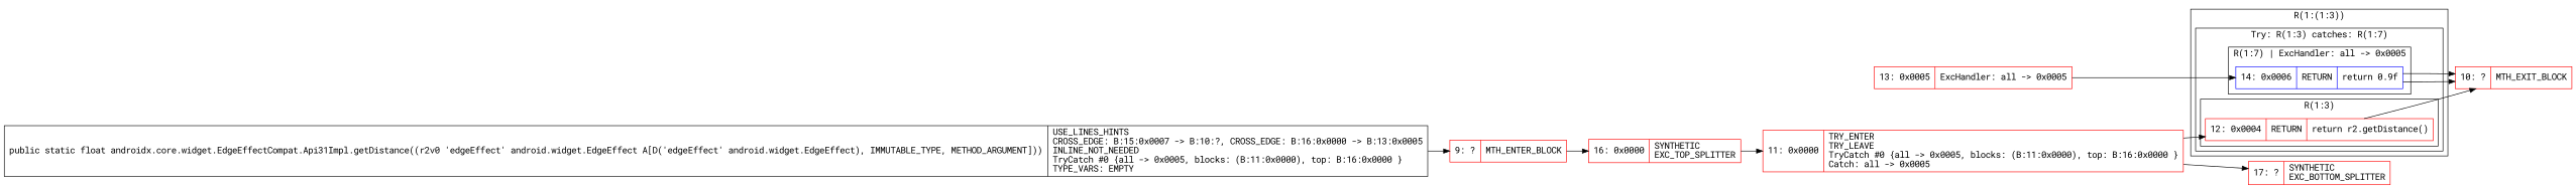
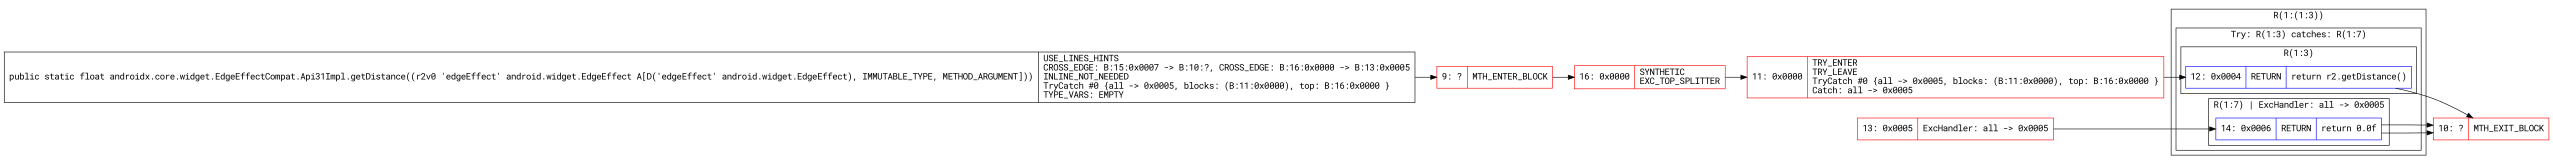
  digraph {
    fontname="Roboto Mono"
    rankdir=LR
    node [color=red fontname="Roboto Mono" shape=record]
    edge [fontname="Roboto Mono"]
-   n1 [label="{12\:\ 0x0004|RETURN\l|return r2.getDistance()\l}"]
-   n2 [color=blue label="{14\:\ 0x0006|RETURN\l|return 0.9f\l}"]
+   n1 [color=blue label="{12\:\ 0x0004|RETURN\l|return r2.getDistance()\l}"]
+   n2 [color=blue label="{14\:\ 0x0006|RETURN\l|return 0.0f\l}"]
    n3 [label="{10\:\ ?|MTH_EXIT_BLOCK\l}"]
    n4 [label="{9\:\ ?|MTH_ENTER_BLOCK\l}"]
    n5 [label="{16\:\ 0x0000|SYNTHETIC\lEXC_TOP_SPLITTER\l}"]
    n6 [label="{11\:\ 0x0000|TRY_ENTER\lTRY_LEAVE\lTryCatch #0 \{all \-\> 0x0005, blocks: (B:11:0x0000), top: B:16:0x0000 \}\lCatch: all \-\> 0x0005\l}"]
-   n7 [label="{17\:\ ?|SYNTHETIC\lEXC_BOTTOM_SPLITTER\l}"]
    n8 [label="{13\:\ 0x0005|ExcHandler: all \-\> 0x0005\l}"]
    n9 [label="{public static float androidx.core.widget.EdgeEffectCompat.Api31Impl.getDistance((r2v0 'edgeEffect' android.widget.EdgeEffect A[D('edgeEffect' android.widget.EdgeEffect), IMMUTABLE_TYPE, METHOD_ARGUMENT]))  | USE_LINES_HINTS\lCROSS_EDGE: B:15:0x0007 \-\> B:10:?, CROSS_EDGE: B:16:0x0000 \-\> B:13:0x0005\lINLINE_NOT_NEEDED\lTryCatch #0 \{all \-\> 0x0005, blocks: (B:11:0x0000), top: B:16:0x0000 \}\lTYPE_VARS: EMPTY\l}" color=""]
    subgraph cluster_1 {
      label="R(1:(1:3))"
      subgraph cluster_2 {
        label="Try: R(1:3) catches: R(1:7)"
        subgraph cluster_3 {
          label="R(1:3)"
          n1
        }
        subgraph cluster_4 {
          label="R(1:7) | ExcHandler: all \-\> 0x0005\l"
          n2
        }
      }
    }
    subgraph cluster_5 {
      label="R(1:7) | ExcHandler: all \-\> 0x0005\l"
    }
    n1 -> n3
    n2 -> n3
    n2 -> n3
    n4 -> n5
    n5 -> n6
    n6 -> n1
-   n6 -> n7
    n8 -> n2
    n9 -> n4
  }
